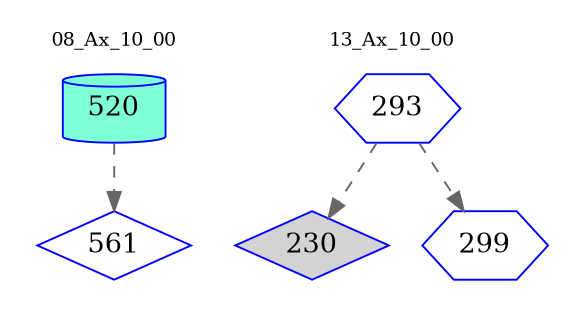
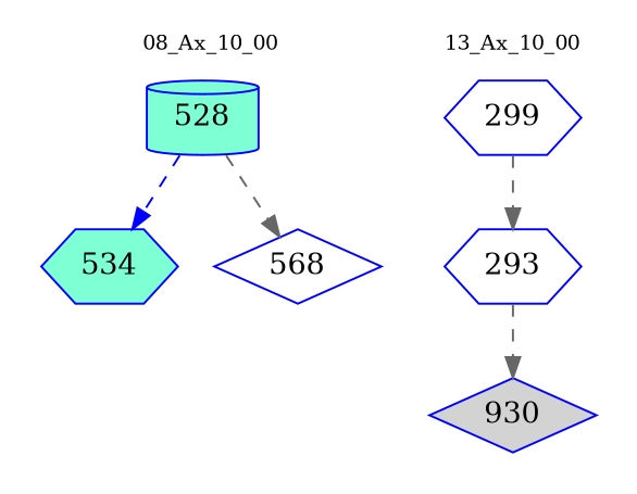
  digraph {
    node [color=blue fillcolor=white shape=hexagon style=filled]
    edge [color=gray40 style=dashed]
-   n1 [fillcolor=aquamarine label=520 shape=cylinder]
-   n3 [label=561 shape=diamond]
+   n1 [fillcolor=aquamarine label=528 shape=cylinder]
+   n2 [fillcolor=aquamarine label=534]
+   n3 [label=568 shape=diamond]
    n4 [label=293]
-   n5 [fillcolor=lightgrey label=230 shape=diamond]
+   n5 [fillcolor=lightgrey label=930 shape=diamond]
    n6 [label=299]
    subgraph cluster_1 {
      color=white
      fontsize=10
      label="08_Ax_10_00"
      n1
+     n2
      n3
    }
    subgraph cluster_2 {
      color=white
      fontsize=10
      label="13_Ax_10_00"
      n4
      n5
      n6
    }
+   n1 -> n2 [color=blue]
    n1 -> n3
    n4 -> n5
-   n4 -> n6
+   n6 -> n4
  }
